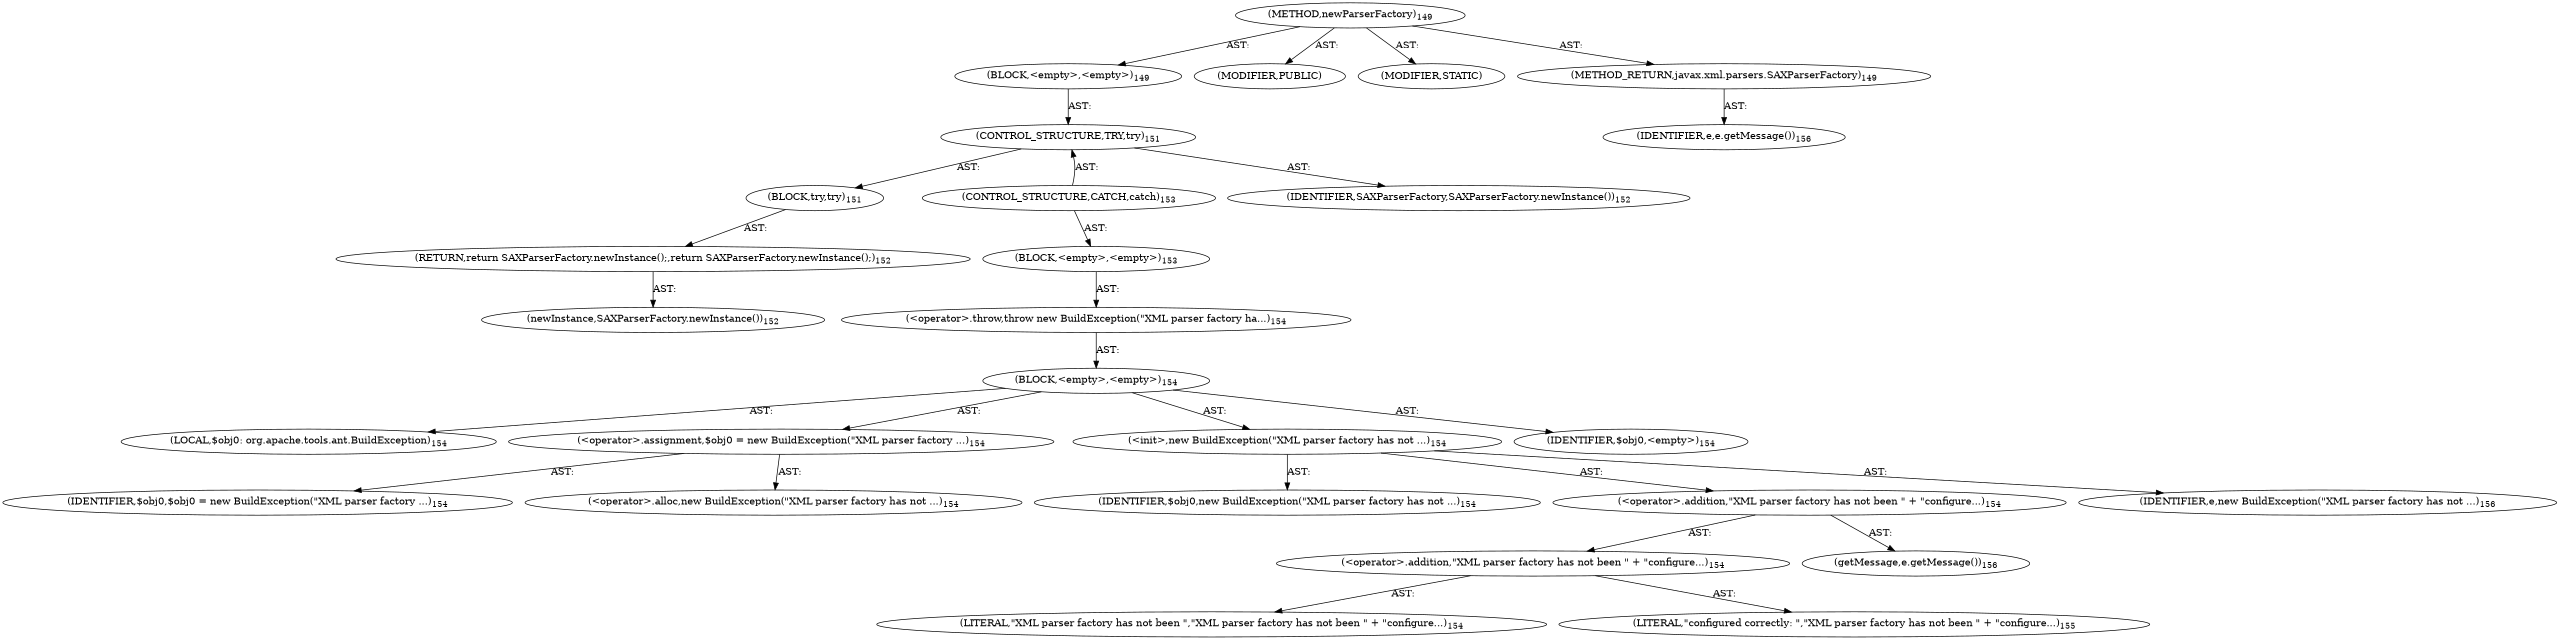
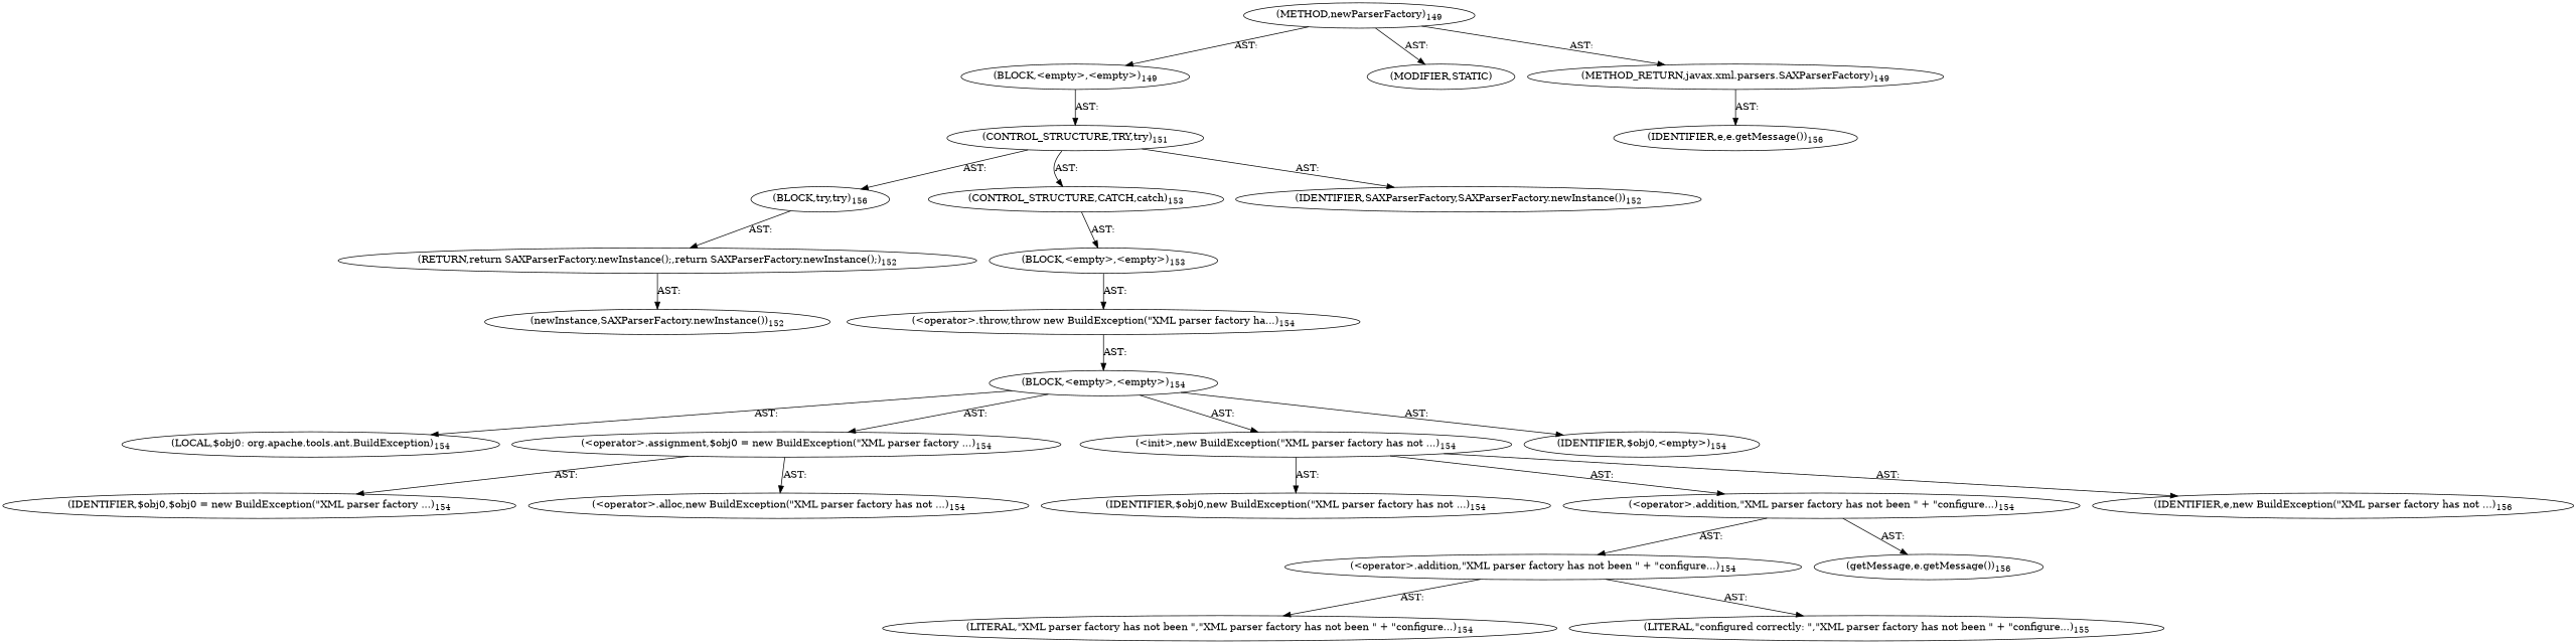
  digraph {
    n1 [label=<(METHOD,newParserFactory)<SUB>149</SUB>>]
    n2 [label=<(BLOCK,&lt;empty&gt;,&lt;empty&gt;)<SUB>149</SUB>>]
-   n3 [label=<(MODIFIER,PUBLIC)>]
    n4 [label=<(MODIFIER,STATIC)>]
    n5 [label=<(METHOD_RETURN,javax.xml.parsers.SAXParserFactory)<SUB>149</SUB>>]
    n6 [label=<(CONTROL_STRUCTURE,TRY,try)<SUB>151</SUB>>]
    n7 [label=<(IDENTIFIER,e,e.getMessage())<SUB>156</SUB>>]
-   n8 [label=<(BLOCK,try,try)<SUB>151</SUB>>]
+   n8 [label=<(BLOCK,try,try)<SUB>156</SUB>>]
    n9 [label=<(CONTROL_STRUCTURE,CATCH,catch)<SUB>153</SUB>>]
    n10 [label=<(IDENTIFIER,SAXParserFactory,SAXParserFactory.newInstance())<SUB>152</SUB>>]
    n11 [label=<(RETURN,return SAXParserFactory.newInstance();,return SAXParserFactory.newInstance();)<SUB>152</SUB>>]
    n12 [label=<(BLOCK,&lt;empty&gt;,&lt;empty&gt;)<SUB>153</SUB>>]
    n13 [label=<(newInstance,SAXParserFactory.newInstance())<SUB>152</SUB>>]
    n14 [label=<(&lt;operator&gt;.throw,throw new BuildException(&quot;XML parser factory ha...)<SUB>154</SUB>>]
    n15 [label=<(BLOCK,&lt;empty&gt;,&lt;empty&gt;)<SUB>154</SUB>>]
    n16 [label=<(LOCAL,$obj0: org.apache.tools.ant.BuildException)<SUB>154</SUB>>]
    n17 [label=<(&lt;operator&gt;.assignment,$obj0 = new BuildException(&quot;XML parser factory ...)<SUB>154</SUB>>]
    n18 [label=<(&lt;init&gt;,new BuildException(&quot;XML parser factory has not ...)<SUB>154</SUB>>]
    n19 [label=<(IDENTIFIER,$obj0,&lt;empty&gt;)<SUB>154</SUB>>]
    n20 [label=<(IDENTIFIER,$obj0,$obj0 = new BuildException(&quot;XML parser factory ...)<SUB>154</SUB>>]
    n21 [label=<(&lt;operator&gt;.alloc,new BuildException(&quot;XML parser factory has not ...)<SUB>154</SUB>>]
    n22 [label=<(IDENTIFIER,$obj0,new BuildException(&quot;XML parser factory has not ...)<SUB>154</SUB>>]
    n23 [label=<(&lt;operator&gt;.addition,&quot;XML parser factory has not been &quot; + &quot;configure...)<SUB>154</SUB>>]
    n24 [label=<(IDENTIFIER,e,new BuildException(&quot;XML parser factory has not ...)<SUB>156</SUB>>]
    n25 [label=<(&lt;operator&gt;.addition,&quot;XML parser factory has not been &quot; + &quot;configure...)<SUB>154</SUB>>]
    n26 [label=<(getMessage,e.getMessage())<SUB>156</SUB>>]
    n27 [label=<(LITERAL,&quot;XML parser factory has not been &quot;,&quot;XML parser factory has not been &quot; + &quot;configure...)<SUB>154</SUB>>]
    n28 [label=<(LITERAL,&quot;configured correctly: &quot;,&quot;XML parser factory has not been &quot; + &quot;configure...)<SUB>155</SUB>>]
    n1 -> n2 [label="AST: "]
-   n1 -> n3 [label="AST: "]
    n1 -> n4 [label="AST: "]
    n1 -> n5 [label="AST: "]
    n2 -> n6 [label="AST: "]
    n5 -> n7 [label="AST: "]
    n6 -> n8 [label="AST: "]
-   n9 -> n6 [label="AST: "]
+   n6 -> n9 [label="AST: "]
    n6 -> n10 [label="AST: "]
    n8 -> n11 [label="AST: "]
    n9 -> n12 [label="AST: "]
    n11 -> n13 [label="AST: "]
    n12 -> n14 [label="AST: "]
    n14 -> n15 [label="AST: "]
    n15 -> n16 [label="AST: "]
    n15 -> n17 [label="AST: "]
    n15 -> n18 [label="AST: "]
    n15 -> n19 [label="AST: "]
    n17 -> n20 [label="AST: "]
    n17 -> n21 [label="AST: "]
    n18 -> n22 [label="AST: "]
    n18 -> n23 [label="AST: "]
    n18 -> n24 [label="AST: "]
    n23 -> n25 [label="AST: "]
    n23 -> n26 [label="AST: "]
    n25 -> n27 [label="AST: "]
    n25 -> n28 [label="AST: "]
  }
